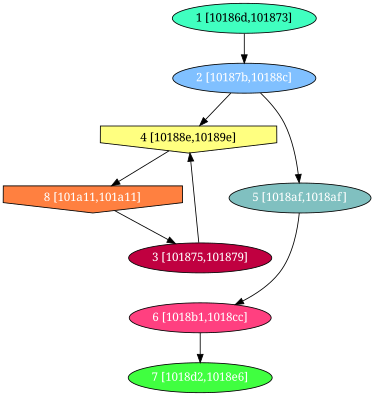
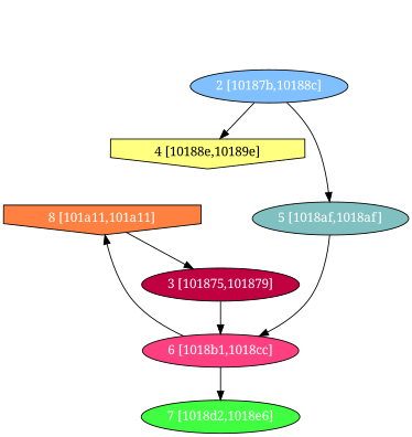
  digraph {
    fontname="Noto Serif"
    node [fontcolor="#ffffff" fontname="Noto Serif" shape=oval style=filled]
    edge [fontname="Noto Serif"]
-   n1 [fillcolor="#40FFC0" fontcolor="#000000" label="1 [10186d,101873]"]
    n2 [fillcolor="#80C0FF" label="2 [10187b,10188c]"]
    n3 [fillcolor="#FFFF80" fontcolor="#000000" label="4 [10188e,10189e]" shape=invhouse]
    n4 [fillcolor="#80C0C0" label="5 [1018af,1018af]"]
    n5 [fillcolor="#C00040" label="3 [101875,101879]"]
    n6 [fillcolor="#FF4080" label="6 [1018b1,1018cc]"]
    n7 [fillcolor="#40FF40" label="7 [1018d2,1018e6]"]
    n8 [fillcolor="#FF8040" label="8 [101a11,101a11]" shape=invhouse]
-   n1 -> n2
    n2 -> n3
    n2 -> n4
    n4 -> n6
-   n5 -> n3
+   n5 -> n6
    n6 -> n7
-   n3 -> n8
+   n6 -> n8
    n8 -> n5
  }
